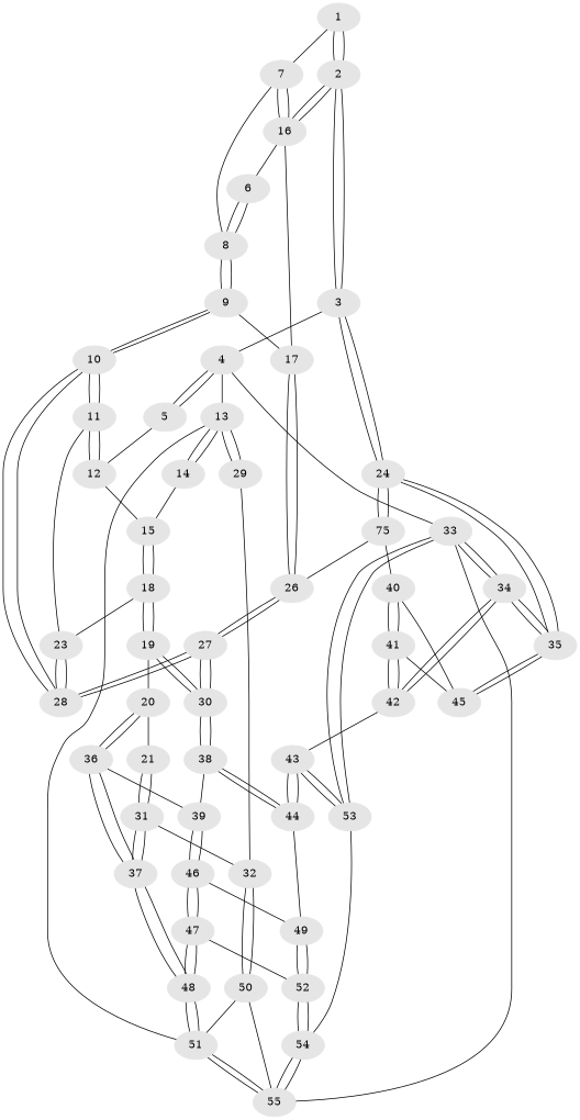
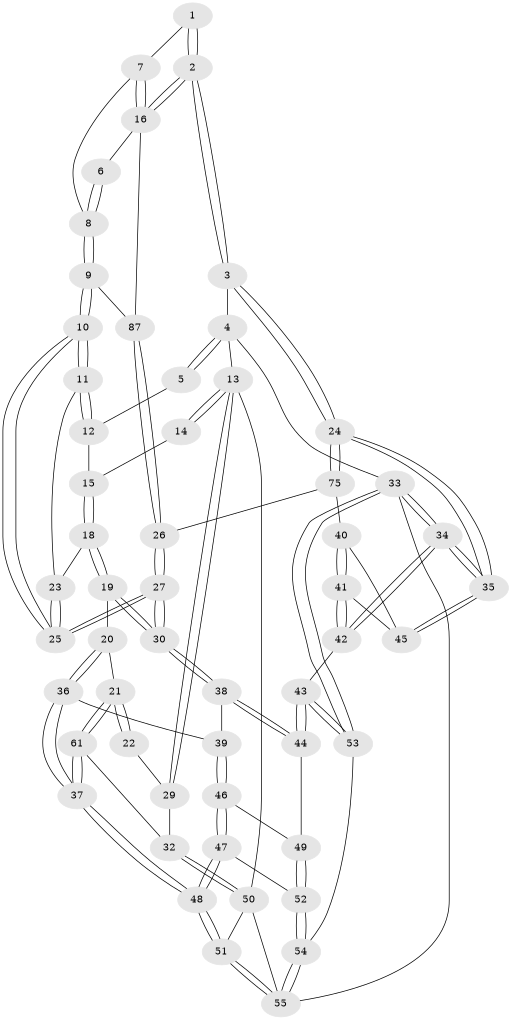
  graph {
    node [color=gray90 style=filled]
    1
    2
    7
    3
    16
    8
    4
    24
    6
-   17
+   17 [label=87]
    5
    13
    33
    n14 [label=75]
    35
    12
    14
    29
    50
    34
    53
    55
    15
    9
    10
    11
-   28
+   28 [label=25]
    26
    23
    18
    32
    51
+   22
    19
    27
    20
    30
    21
    36
    38
-   31
+   31 [label=61]
    37
    39
    40
    45
    41
    44
    48
    42
    54
    43
    46
    49
    47
    52
    1 -- 2
    1 -- 2
    1 -- 7
    2 -- 3
    2 -- 3
    2 -- 16
    2 -- 16
    7 -- 16
    7 -- 16
    7 -- 8
    3 -- 4
    3 -- 24
    3 -- 24
    16 -- 6
    16 -- 17
    8 -- 9
    8 -- 9
    4 -- 5
    4 -- 5
    4 -- 13
    4 -- 33
    24 -- n14
    24 -- n14
    24 -- 35
    24 -- 35
    6 -- 8
    6 -- 8
    17 -- 26
    17 -- 26
    5 -- 12
    13 -- 14
    13 -- 14
    13 -- 29
    13 -- 29
-   13 -- 51
+   13 -- 50
    33 -- 34
    33 -- 34
    33 -- 53
    33 -- 53
    33 -- 55
    n14 -- 26
    n14 -- 40
    35 -- 45
    35 -- 45
    12 -- 15
    14 -- 15
    29 -- 32
    50 -- 55
    50 -- 51
    34 -- 35
    34 -- 35
    34 -- 42
    34 -- 42
    53 -- 54
    15 -- 18
    15 -- 18
    9 -- 17
    9 -- 10
    9 -- 10
    10 -- 11
    10 -- 11
    10 -- 28
    10 -- 28
    11 -- 12
    11 -- 12
    11 -- 23
    26 -- 27
    26 -- 27
    23 -- 28
    23 -- 28
    18 -- 23
    18 -- 19
    18 -- 19
    32 -- 50
    32 -- 50
    51 -- 55
    51 -- 55
+   22 -- 29
    19 -- 20
    19 -- 30
    19 -- 30
    27 -- 28
    27 -- 28
    27 -- 30
    27 -- 30
    20 -- 21
    20 -- 36
    20 -- 36
    30 -- 38
    30 -- 38
+   21 -- 22
+   21 -- 22
    21 -- 31
    21 -- 31
    36 -- 37
    36 -- 37
    36 -- 39
    38 -- 39
    38 -- 44
    38 -- 44
    31 -- 32
    31 -- 37
    31 -- 37
    37 -- 48
    37 -- 48
    39 -- 46
    39 -- 46
    40 -- 45
    40 -- 41
    40 -- 41
    41 -- 45
    41 -- 42
    41 -- 42
    44 -- 49
    48 -- 51
    48 -- 51
    42 -- 43
    54 -- 55
    54 -- 55
    43 -- 53
    43 -- 53
    43 -- 44
    43 -- 44
    46 -- 49
    46 -- 47
    46 -- 47
    49 -- 52
    49 -- 52
    47 -- 48
    47 -- 48
    47 -- 52
    52 -- 54
    52 -- 54
  }
